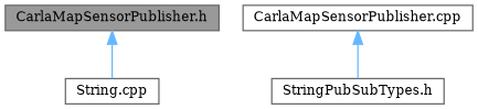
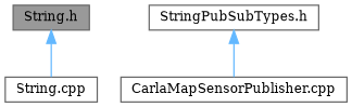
  digraph {
    fontname="DejaVu Serif"
    node [color=grey40 fillcolor=white fontname="DejaVu Serif" fontsize=10 shape=box style=filled]
    edge [color=steelblue1 dir=back fontname="DejaVu Serif" fontsize=10 labelfontname=Helvetica labelfontsize=10 style=solid]
-   n1 [color=gray40 fillcolor=grey60 fontcolor=black height=0.2 label="CarlaMapSensorPublisher.h" width=0.4]
+   n1 [color=gray40 fillcolor=grey60 fontcolor=black height=0.2 label="String.h" width=0.4]
    n2 [height=0.2 label="String.cpp" width=0.4]
    n3 [height=0.2 label="StringPubSubTypes.h" width=0.4]
    n4 [height=0.2 label="CarlaMapSensorPublisher.cpp" width=0.4]
    n1 -> n2
-   n4 -> n3
+   n3 -> n4
  }
